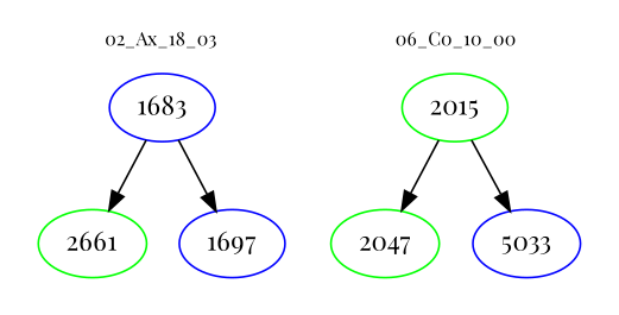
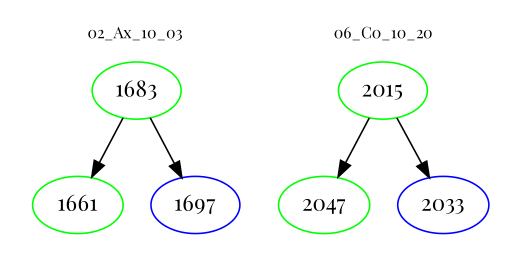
  digraph {
    fontname="Playfair Display"
    node [color=green fontname="Playfair Display"]
    edge [color=black fontname="Playfair Display"]
-   n1 [color=blue label=1683]
-   n2 [label=2661]
+   n1 [label=1683]
+   n2 [label=1661]
    n3 [color=blue label=1697]
    n4 [label=2015]
    n5 [label=2047]
-   n6 [color=blue label=5033]
+   n6 [color=blue label=2033]
    subgraph cluster_1 {
      color=white
      fontsize=10
-     label="02_Ax_18_03"
+     label="02_Ax_10_03"
      n1
      n2
      n3
    }
    subgraph cluster_2 {
      color=white
      fontsize=10
-     label="06_C0_10_00"
+     label="06_C0_10_20"
      n4
      n5
      n6
    }
    n1 -> n2
    n1 -> n3
    n4 -> n5
    n4 -> n6
  }
